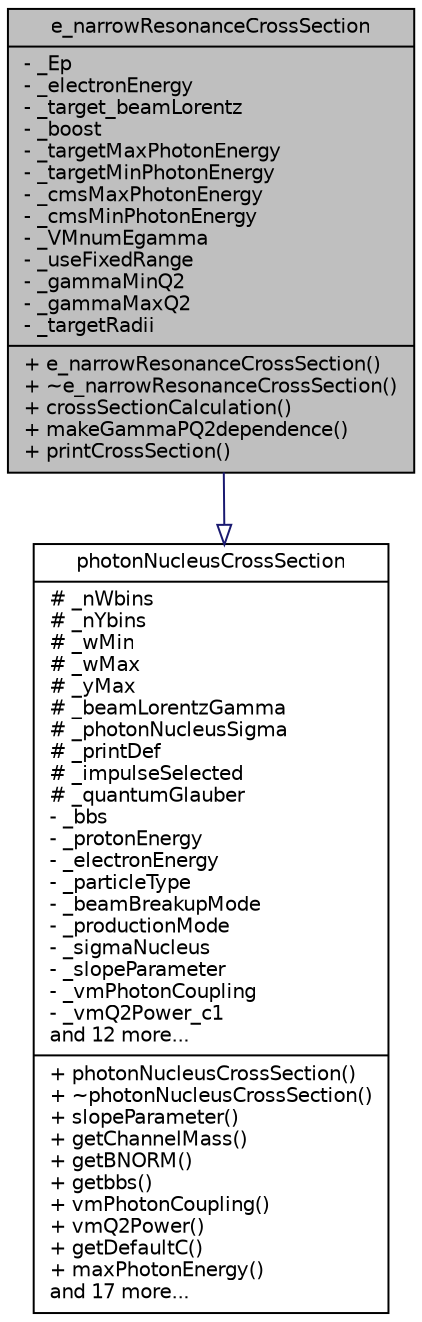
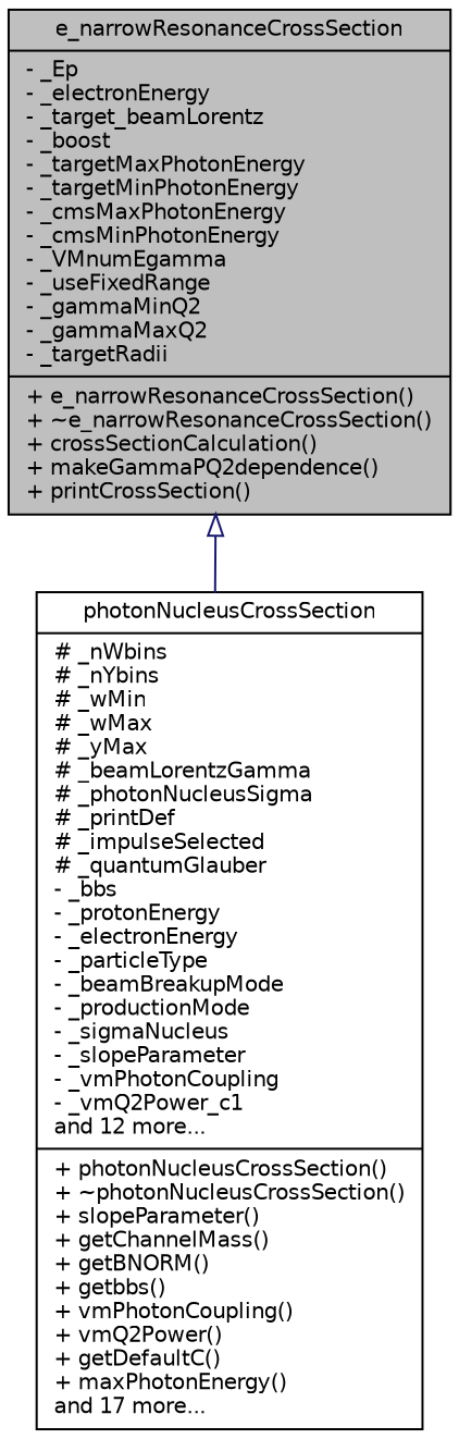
  digraph {
    node [color=black fontname=Helvetica fontsize=10 shape=record]
    n1 [fillcolor=grey75 fontcolor=black height=0.2 label="{e_narrowResonanceCrossSection\n|- _Ep\l- _electronEnergy\l- _target_beamLorentz\l- _boost\l- _targetMaxPhotonEnergy\l- _targetMinPhotonEnergy\l- _cmsMaxPhotonEnergy\l- _cmsMinPhotonEnergy\l- _VMnumEgamma\l- _useFixedRange\l- _gammaMinQ2\l- _gammaMaxQ2\l- _targetRadii\l|+ e_narrowResonanceCrossSection()\l+ ~e_narrowResonanceCrossSection()\l+ crossSectionCalculation()\l+ makeGammaPQ2dependence()\l+ printCrossSection()\l}" style=filled width=0.4]
    n2 [height=0.2 label="{photonNucleusCrossSection\n|# _nWbins\l# _nYbins\l# _wMin\l# _wMax\l# _yMax\l# _beamLorentzGamma\l# _photonNucleusSigma\l# _printDef\l# _impulseSelected\l# _quantumGlauber\l- _bbs\l- _protonEnergy\l- _electronEnergy\l- _particleType\l- _beamBreakupMode\l- _productionMode\l- _sigmaNucleus\l- _slopeParameter\l- _vmPhotonCoupling\l- _vmQ2Power_c1\land 12 more...\l|+ photonNucleusCrossSection()\l+ ~photonNucleusCrossSection()\l+ slopeParameter()\l+ getChannelMass()\l+ getBNORM()\l+ getbbs()\l+ vmPhotonCoupling()\l+ vmQ2Power()\l+ getDefaultC()\l+ maxPhotonEnergy()\land 17 more...\l}" width=0.4]
-   n2 -> n1 [arrowtail=onormal color=midnightblue dir=back fontname=Helvetica fontsize=10 labelfontname=Helvetica labelfontsize=10 style=solid]
+   n1 -> n2 [arrowtail=onormal color=midnightblue dir=back fontname=Helvetica fontsize=10 labelfontname=Helvetica labelfontsize=10 style=solid]
  }
